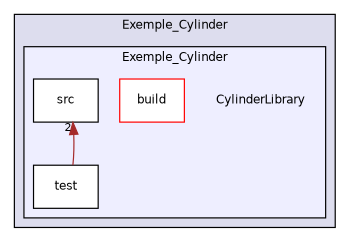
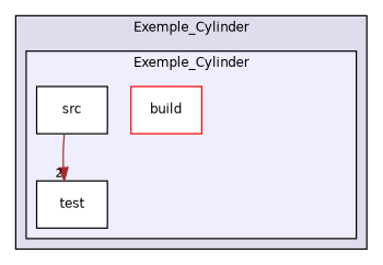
  digraph {
    compound=true
    node [fontname=Helvetica fontsize=10 shape=box color=black fillcolor=white style=filled]
-   n1 [label=CylinderLibrary shape=plaintext color="" fillcolor="" style=""]
    n2 [color=red label=build]
    n3 [label=src]
    n4 [label=test]
    subgraph cluster_1 {
      bgcolor="#ddddee"
      fontname=Helvetica
      fontsize=10
      label=Exemple_Cylinder
      pencolor=black
      subgraph cluster_2 {
        bgcolor="#eeeeff"
        fontname=Helvetica
        fontsize=10
        pencolor=black
-       n1
        n2
        n3
        n4
      }
    }
-   n4 -> n3 [headlabel=2 labeldistance=1.5 labelfontname=Helvetica labelfontsize=9 color=brown style=solid]
+   n3 -> n4 [headlabel=2 labeldistance=1.5 labelfontname=Helvetica labelfontsize=9 color=brown style=solid]
  }
